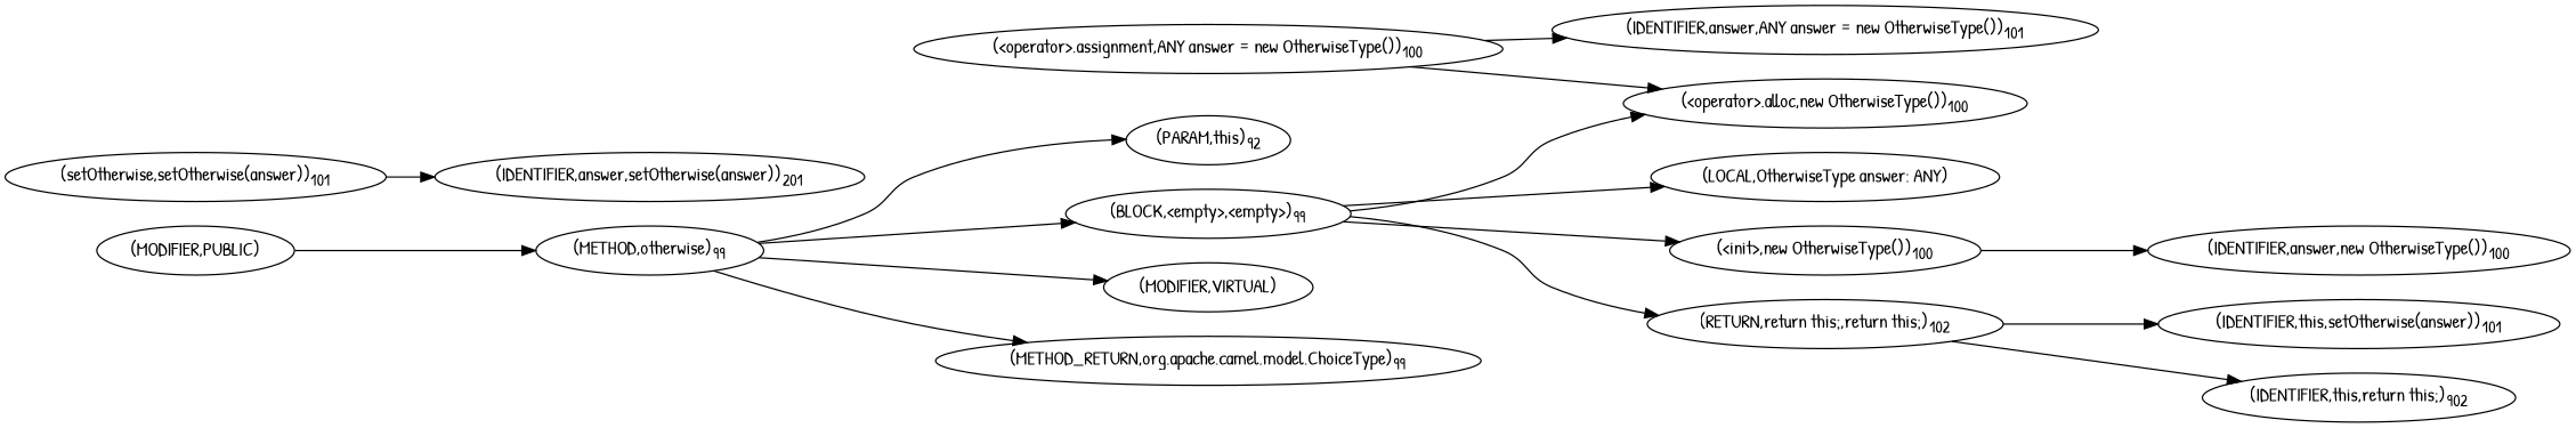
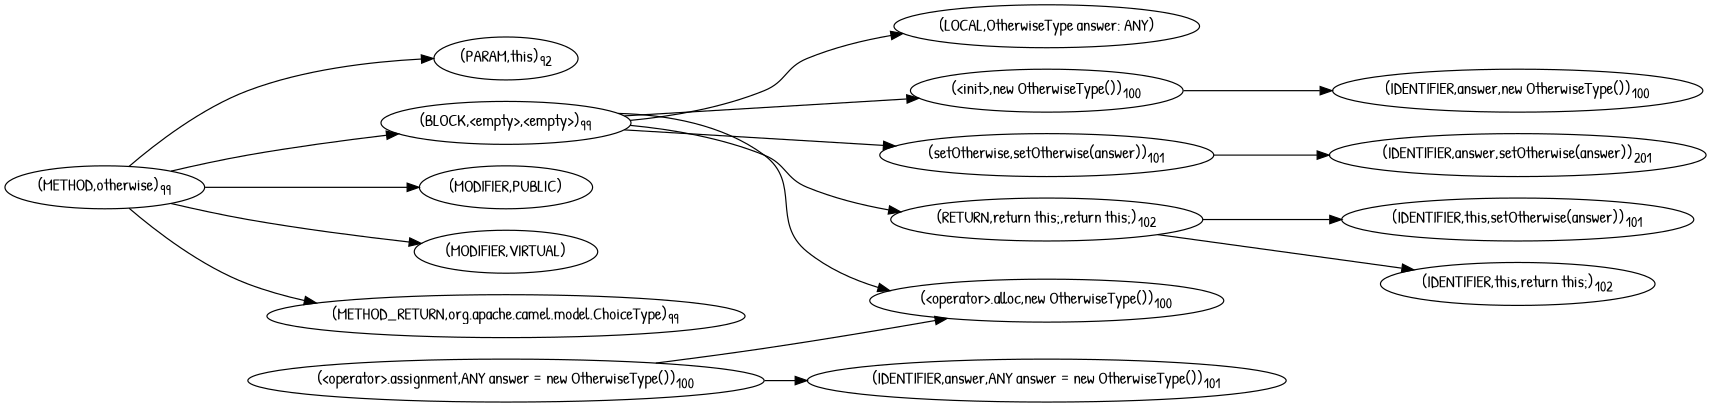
  digraph {
    fontname="Patrick Hand"
    rankdir=LR
    node [fontname="Patrick Hand"]
    edge [fontname="Patrick Hand"]
    n1 [label=<(METHOD,otherwise)<SUB>99</SUB>>]
    n2 [label=<(PARAM,this)<SUB>92</SUB>>]
    n3 [label=<(BLOCK,&lt;empty&gt;,&lt;empty&gt;)<SUB>99</SUB>>]
    n4 [label=<(MODIFIER,PUBLIC)>]
    n5 [label=<(MODIFIER,VIRTUAL)>]
    n6 [label=<(METHOD_RETURN,org.apache.camel.model.ChoiceType)<SUB>99</SUB>>]
    n7 [label=<(LOCAL,OtherwiseType answer: ANY)>]
    n8 [label=<(&lt;init&gt;,new OtherwiseType())<SUB>100</SUB>>]
    n9 [label=<(setOtherwise,setOtherwise(answer))<SUB>101</SUB>>]
    n10 [label=<(RETURN,return this;,return this;)<SUB>102</SUB>>]
    n11 [label=<(&lt;operator&gt;.alloc,new OtherwiseType())<SUB>100</SUB>>]
    n12 [label=<(&lt;operator&gt;.assignment,ANY answer = new OtherwiseType())<SUB>100</SUB>>]
    n13 [label=<(IDENTIFIER,answer,ANY answer = new OtherwiseType())<SUB>101</SUB>>]
    n14 [label=<(IDENTIFIER,answer,new OtherwiseType())<SUB>100</SUB>>]
    n15 [label=<(IDENTIFIER,answer,setOtherwise(answer))<SUB>201</SUB>>]
    n16 [label=<(IDENTIFIER,this,setOtherwise(answer))<SUB>101</SUB>>]
-   n17 [label=<(IDENTIFIER,this,return this;)<SUB>902</SUB>>]
+   n17 [label=<(IDENTIFIER,this,return this;)<SUB>102</SUB>>]
    n1 -> n2
    n1 -> n3
-   n4 -> n1
+   n1 -> n4
    n1 -> n5
    n1 -> n6
    n3 -> n7
    n3 -> n8
+   n3 -> n9
    n3 -> n10
    n3 -> n11
    n8 -> n14
    n9 -> n15
    n10 -> n16
    n10 -> n17
    n12 -> n11
    n12 -> n13
  }
